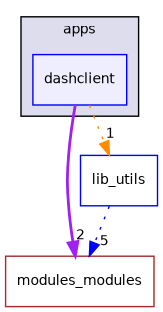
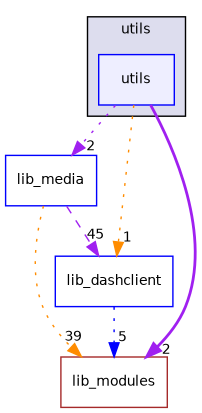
  digraph {
    compound=true
    node [color=blue fillcolor=white fontname=Helvetica fontsize=10 shape=box style=filled]
    edge [color=purple headlabel=2 labeldistance=1.5 labelfontname=Helvetica labelfontsize=10 style=dotted]
-   n1 [fillcolor="#eeeeff" label=dashclient pencolor=black]
-   n3 [color=brown label=modules_modules]
-   n4 [label=lib_utils fillcolor="" style=""]
+   n1 [fillcolor="#eeeeff" label=utils pencolor=black]
+   n2 [label=lib_media]
+   n3 [color=brown label=lib_modules]
+   n4 [label=lib_dashclient fillcolor="" style=""]
    subgraph cluster_1 {
      bgcolor="#ddddee"
      fontname=Helvetica
      fontsize=10
-     label=apps
+     label=utils
      pencolor=black
      n1
    }
+   n1 -> n2
    n1 -> n3 [style=bold]
    n1 -> n4 [color=darkorange headlabel=1]
+   n2 -> n3 [color=darkorange headlabel=39]
+   n2 -> n4 [headlabel=45 style=dashed]
    n4 -> n3 [color=blue headlabel=5]
  }
